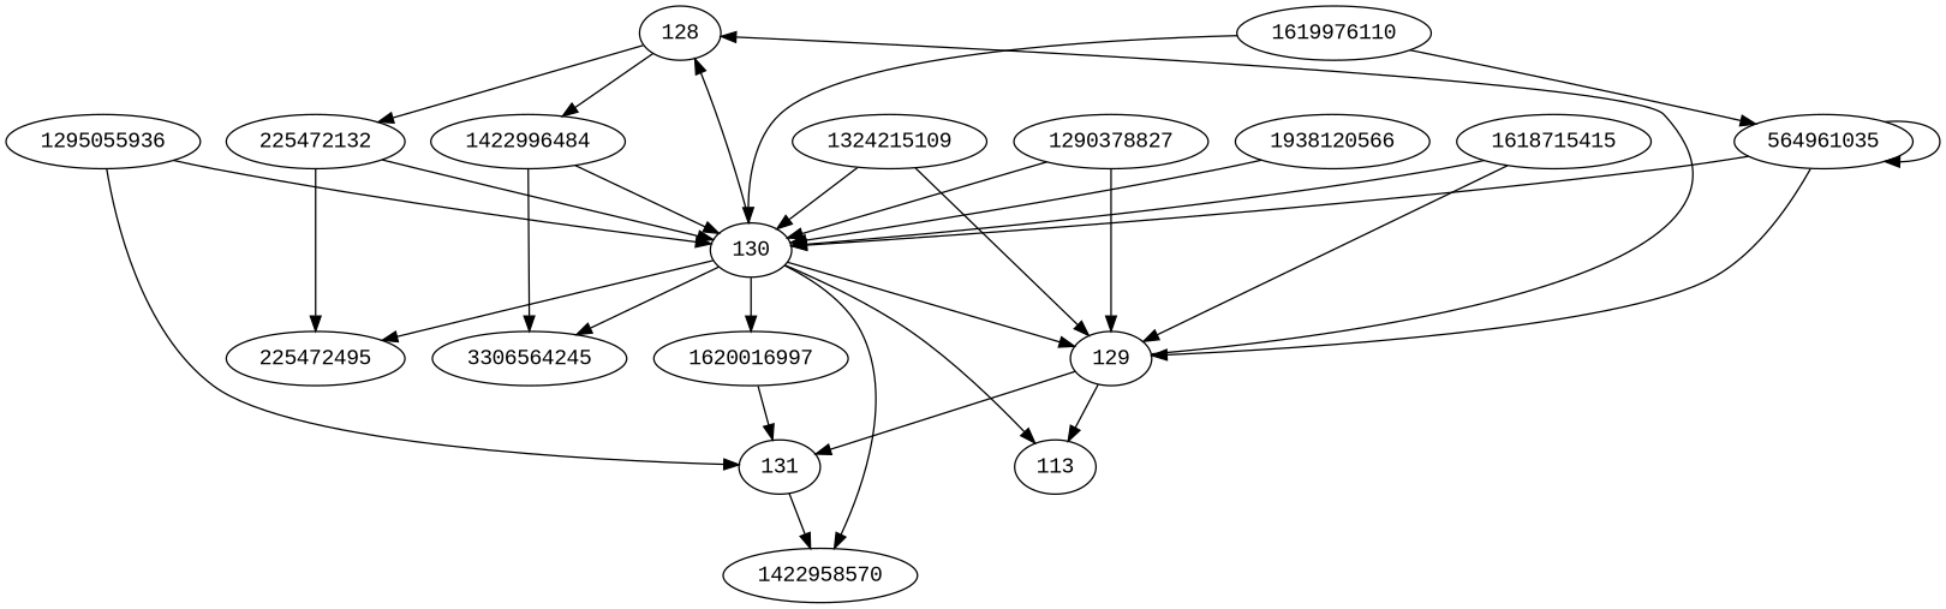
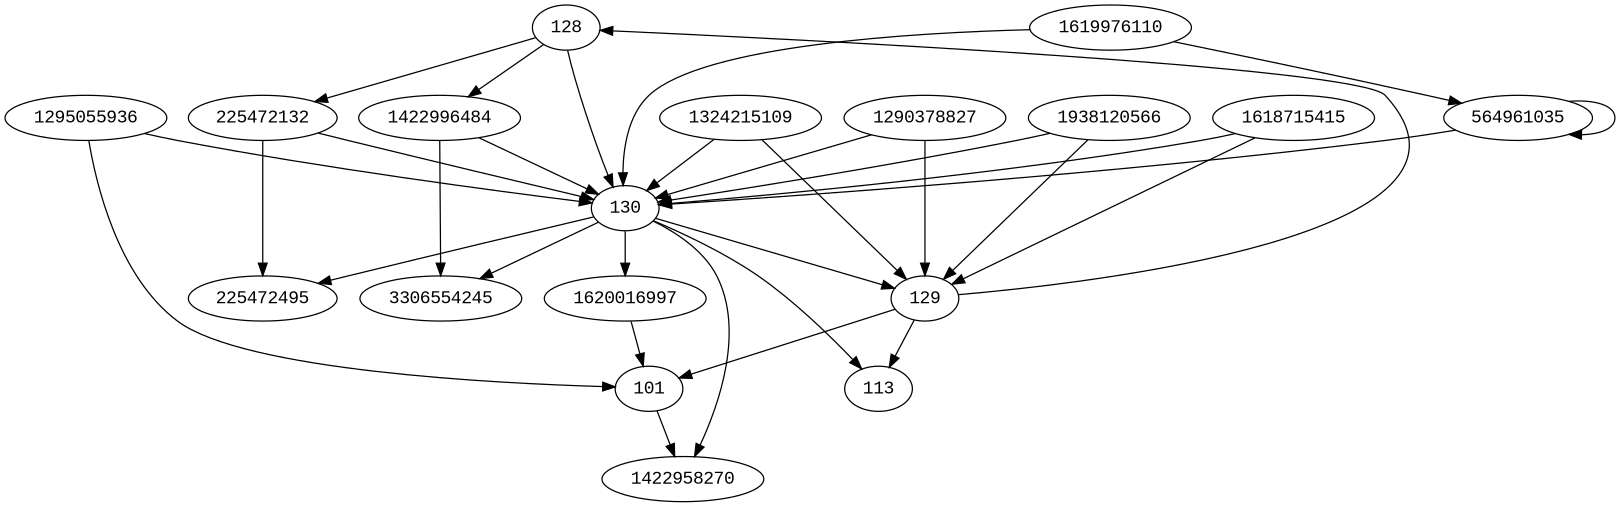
  digraph {
    fontname="Liberation Mono"
    node [fontname="Liberation Mono"]
    edge [fontname="Liberation Mono"]
    128
    225472132
    1422996484
    130
    225472495
-   3306564245
+   3306564245 [label=3306554245]
    129
    113
-   1422958270 [label=1422958570]
+   1422958270
    1620016997
-   131
+   131 [label=101]
    1295055936
    1324215109
    1290378827
    564961035
    1619976110
    1938120566
    1618715415
    128 -> 225472132
    128 -> 1422996484
-   130 -> 128
+   128 -> 130
    225472132 -> 130
    225472132 -> 225472495
    1422996484 -> 130
    1422996484 -> 3306564245
    130 -> 225472495
    130 -> 3306564245
    130 -> 129
    130 -> 113
    130 -> 1422958270
    130 -> 1620016997
    129 -> 128
    129 -> 113
    129 -> 131
    1620016997 -> 131
    131 -> 1422958270
    1295055936 -> 130
    1295055936 -> 131
    1324215109 -> 130
    1324215109 -> 129
    1290378827 -> 130
    1290378827 -> 129
    564961035 -> 130
    564961035 -> 564961035
    1619976110 -> 130
    1619976110 -> 564961035
    1938120566 -> 130
-   564961035 -> 129
+   1938120566 -> 129
    1618715415 -> 130
    1618715415 -> 129
  }
